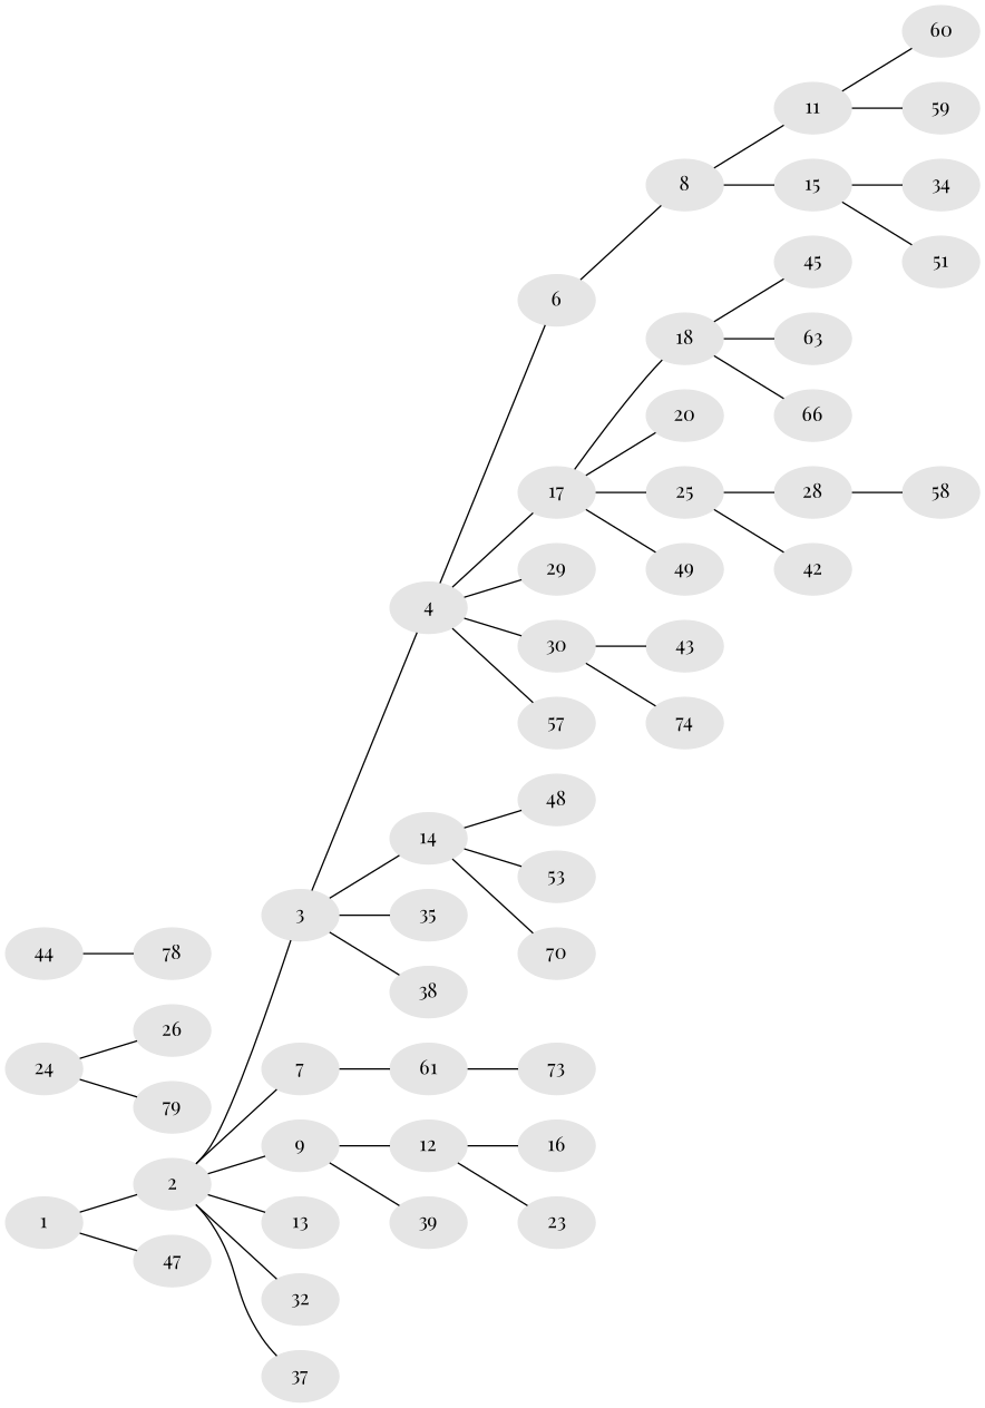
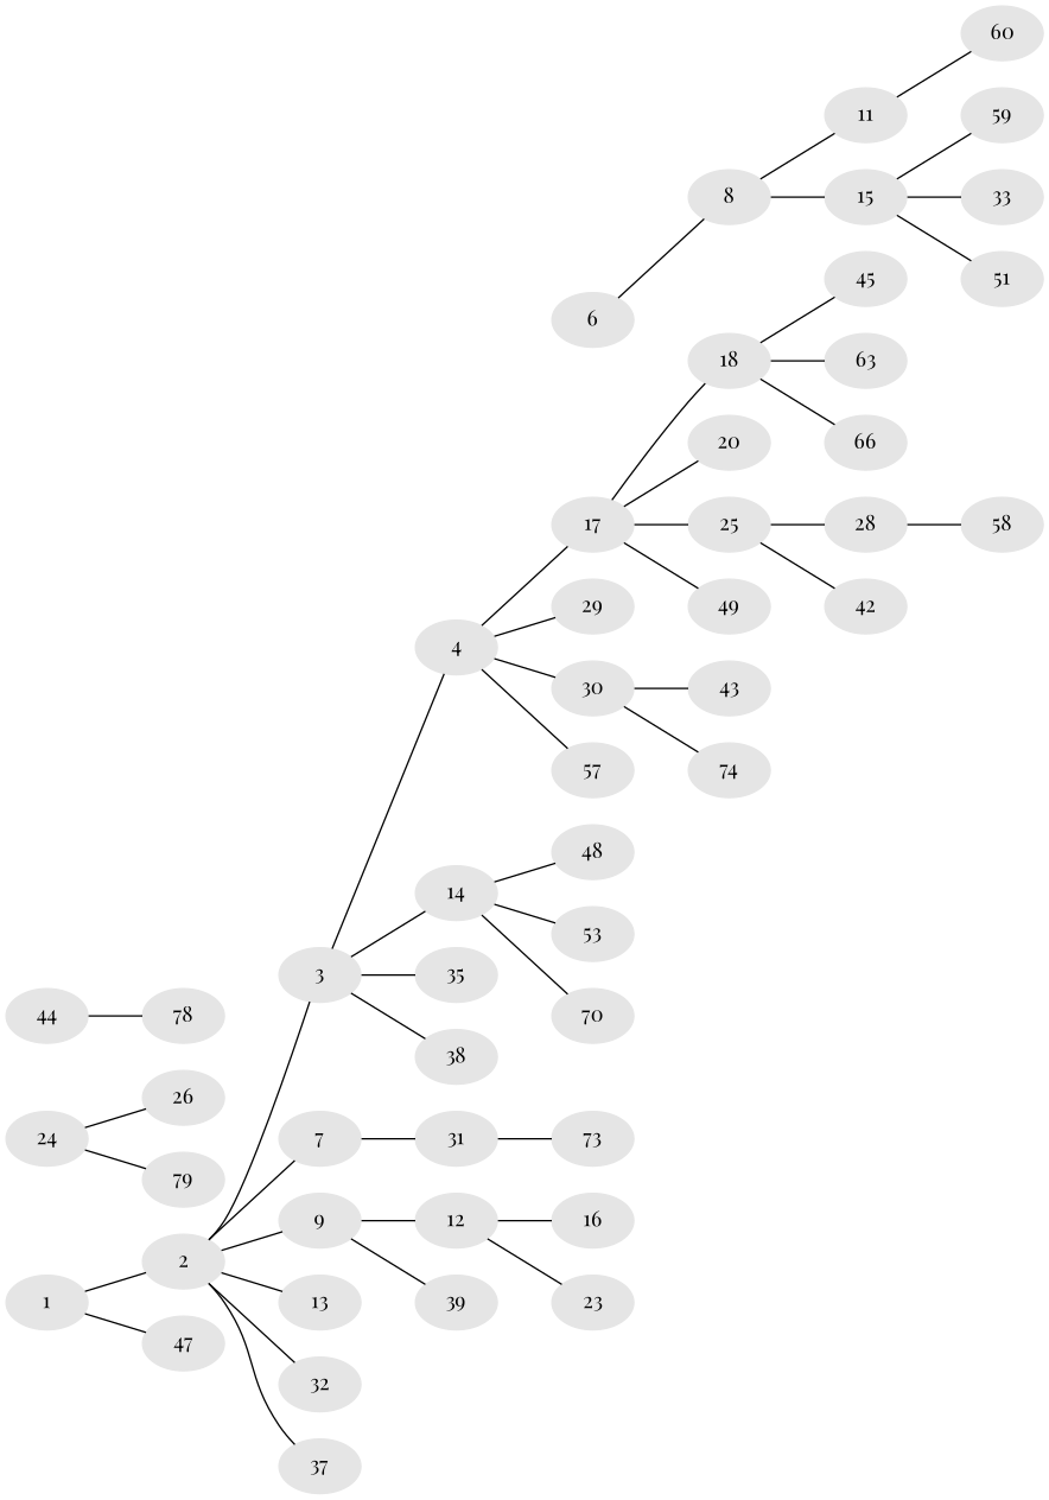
  graph {
    fontname="Playfair Display"
    rankdir=LR
    node [color=gray90 fontname="Playfair Display" style=filled]
    edge [fontname="Playfair Display"]
    2 [super="+5"]
    3 [super="+55"]
    7
    9 [super="+10"]
    13 [super="+41"]
    32
    37
    1
    47
    4 [super="+56"]
    14 [super="+21"]
    35
    38 [super="+46"]
-   31 [super="+50" label=61]
+   31 [super="+50"]
    12 [super="+40"]
    39 [super="+54"]
    6 [super="+81"]
    17 [super="+22"]
    29 [super="+33"]
    30 [super="+52"]
    57
    48
    53
    70
    8
    18 [super="+27"]
    20 [super="+62"]
    25 [super="+61"]
    49 [super="+80"]
    43 [super="+67"]
    n31 [label=74]
    11 [super="+65"]
    15 [super="+19"]
    24 [super="+36"]
    26
    79
    73 [super="+77"]
    60 [super="+75"]
-   34 [super="+69"]
+   34 [super="+69" label=33]
    51
    59
    16
    23 [super="+83"]
    44 [super="+68"]
    78
    45 [super="+64"]
    63
    66
    28 [super="+74"]
    42
    58
    2 -- 3
    2 -- 7
    2 -- 9
    2 -- 13
    2 -- 32
    2 -- 37
    3 -- 4
    3 -- 14
    3 -- 35
    3 -- 38
    7 -- 31
    9 -- 12
    9 -- 39
    1 -- 2
    1 -- 47
-   4 -- 6
    4 -- 17
    4 -- 29
    4 -- 30
    4 -- 57
    14 -- 48
    14 -- 53
    14 -- 70
    31 -- 73
    12 -- 16
    12 -- 23
    6 -- 8
    17 -- 18
    17 -- 20
    17 -- 25
    17 -- 49
    30 -- 43
    30 -- n31
    8 -- 11
    8 -- 15
    18 -- 45
    18 -- 63
    18 -- 66
    25 -- 28
    25 -- 42
    11 -- 60
    15 -- 34
    15 -- 51
-   11 -- 59
+   15 -- 59
    24 -- 26
    24 -- 79
    44 -- 78
    28 -- 58
  }
